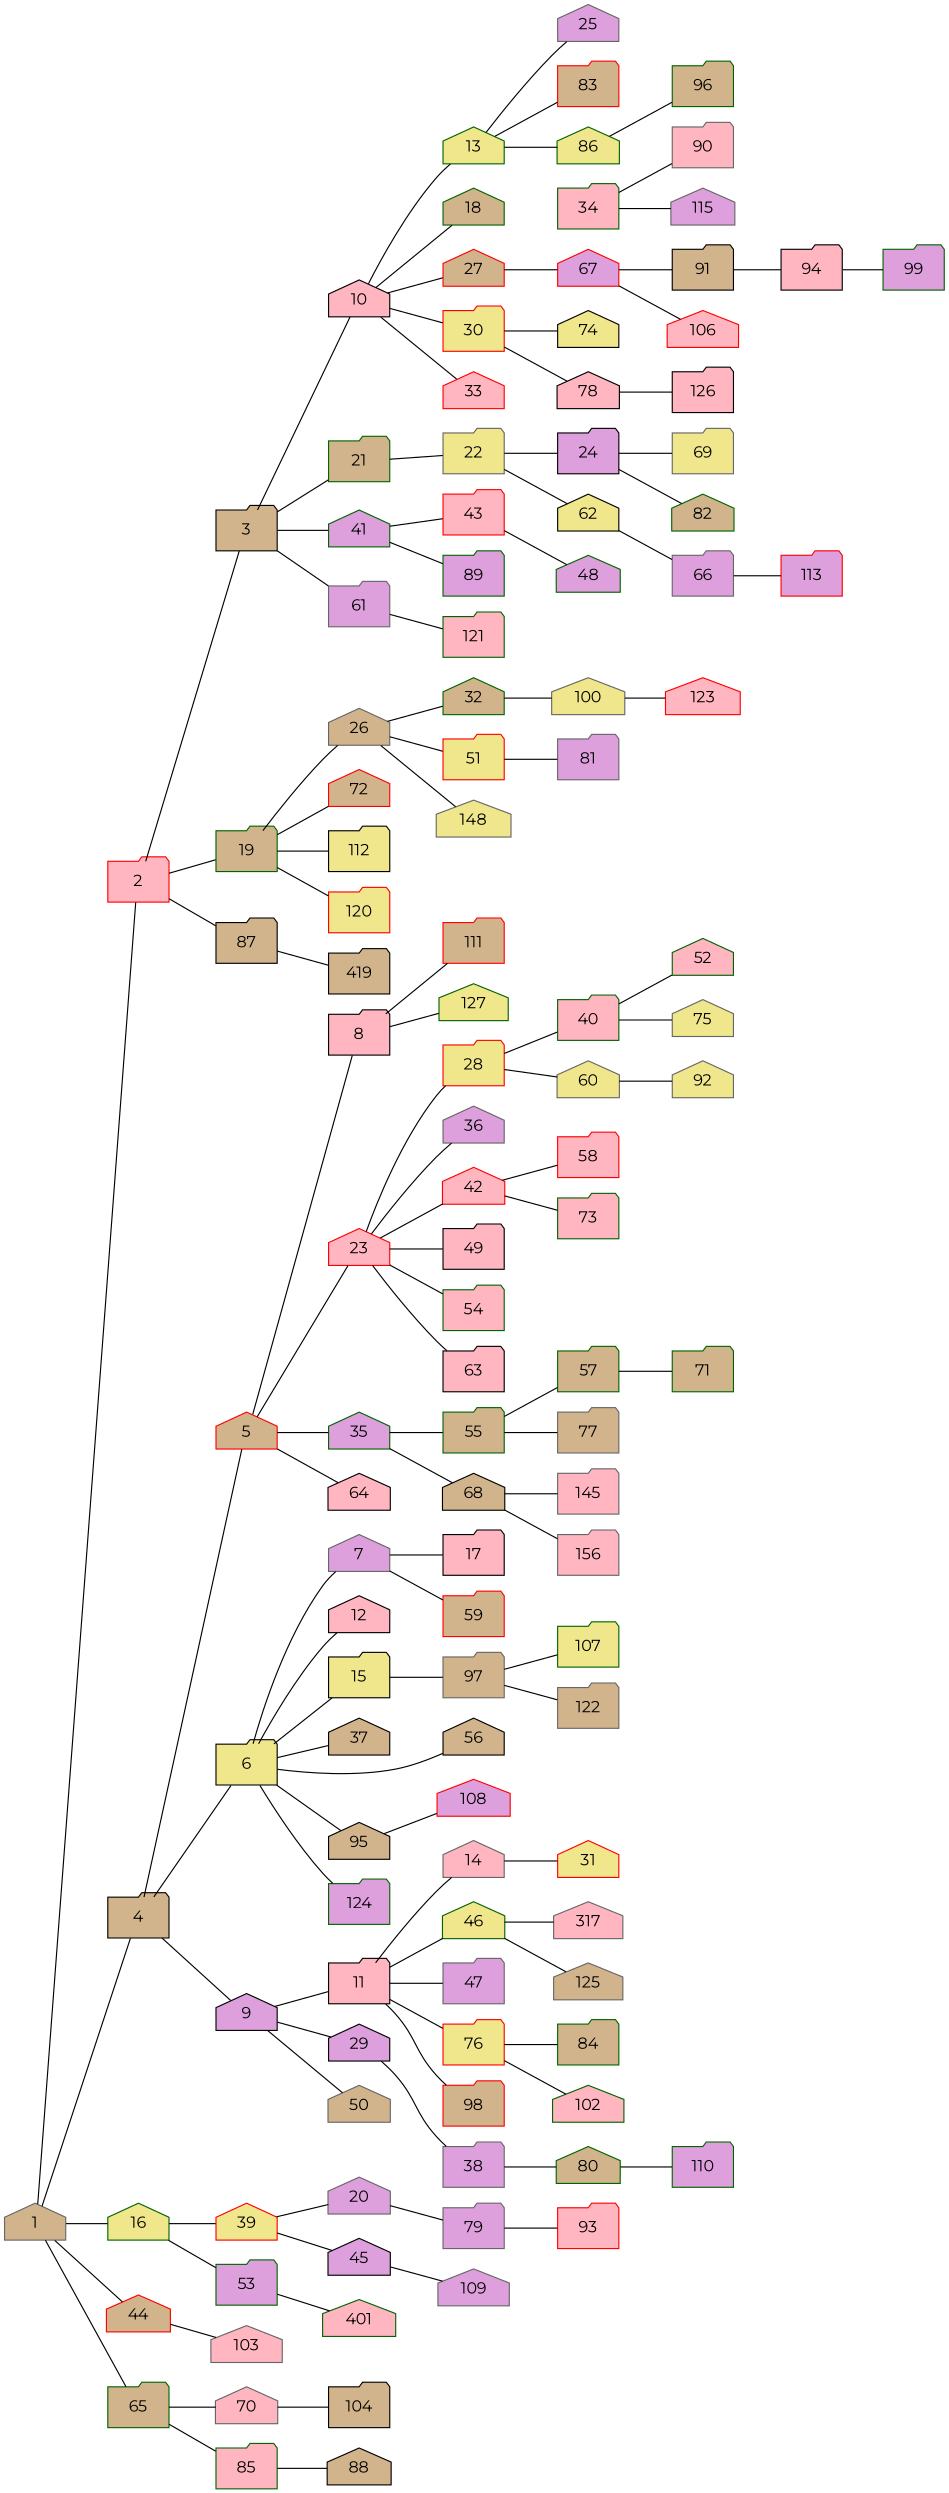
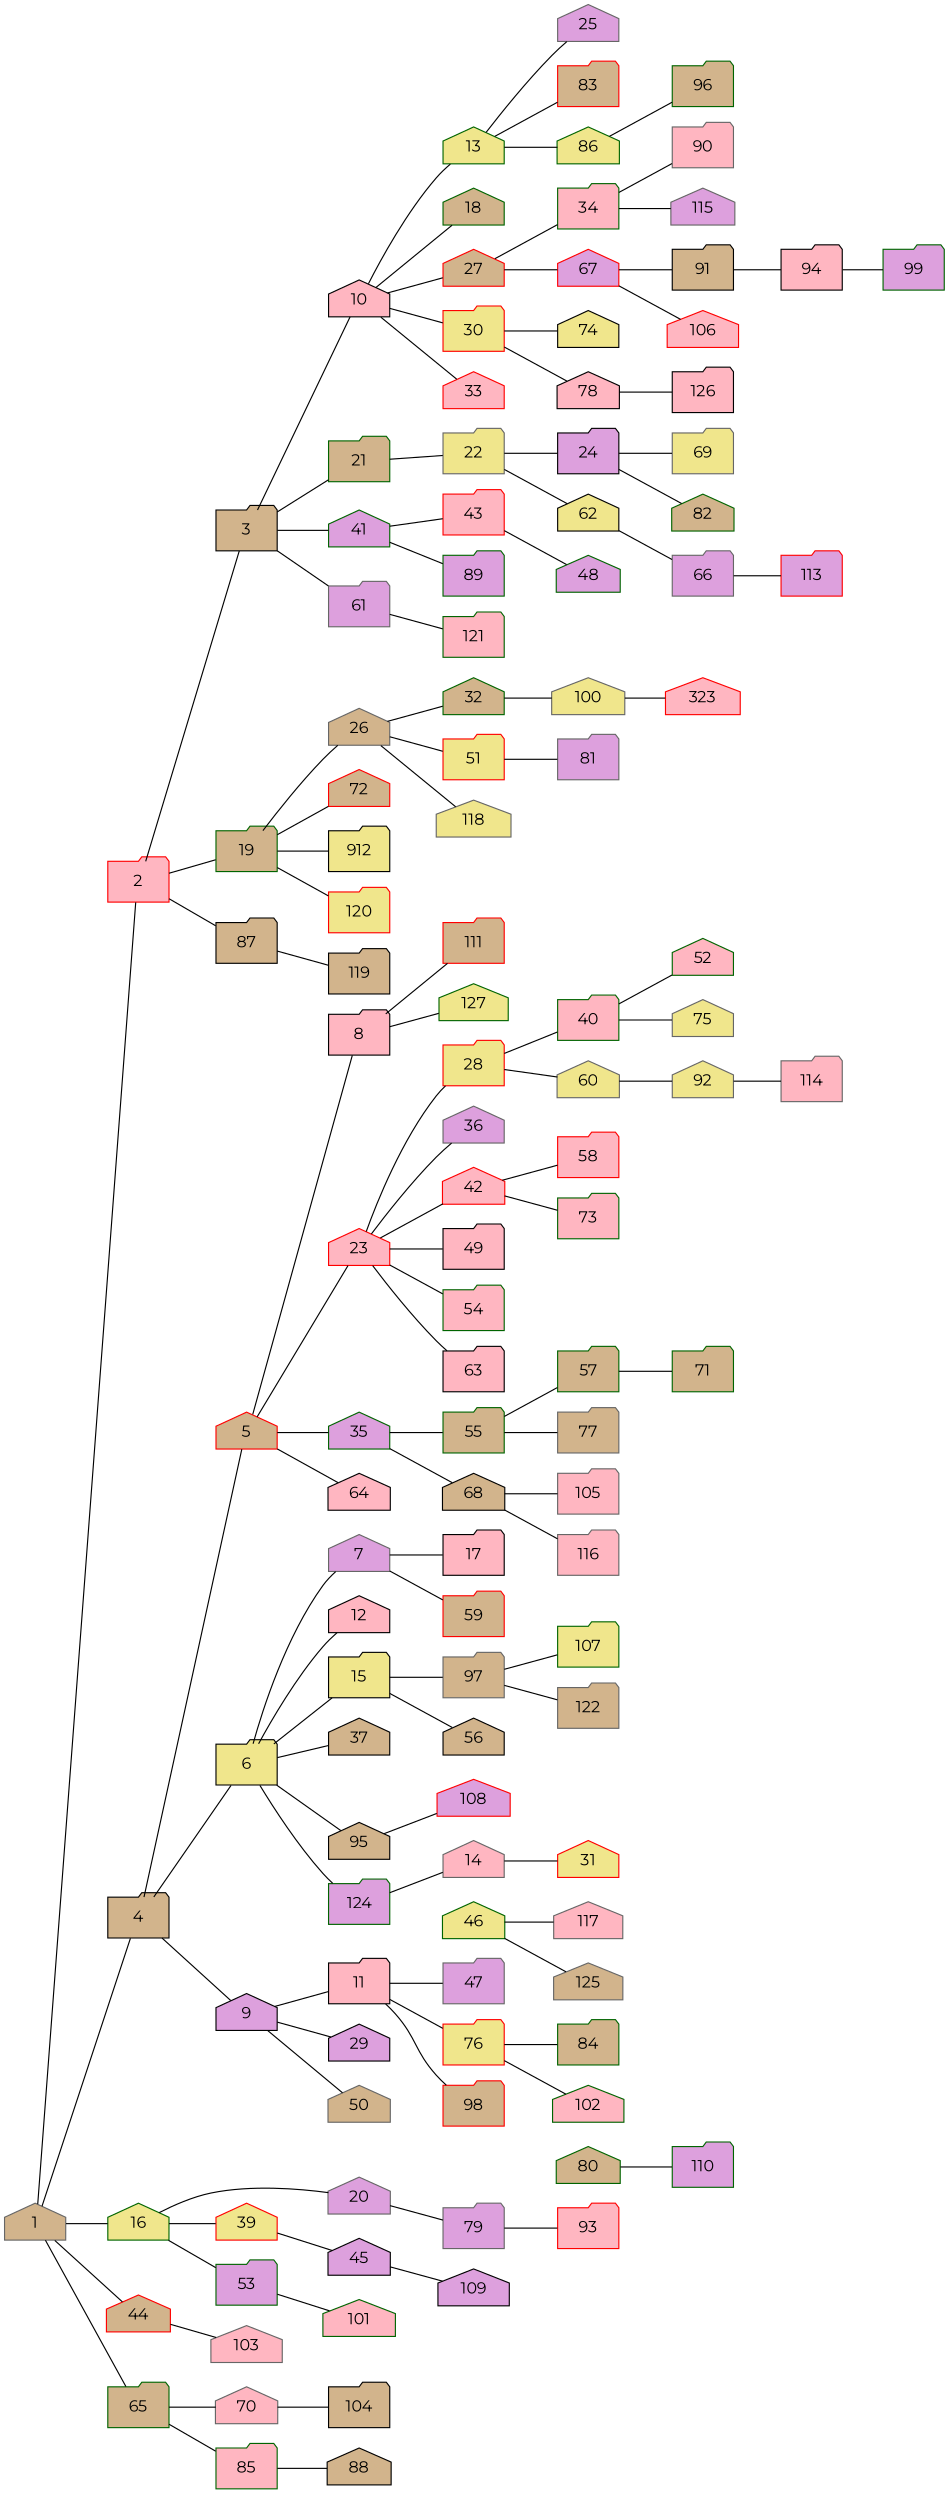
  graph {
    fontname=Montserrat
    rankdir=LR
    node [color=darkgreen fillcolor=tan fontname=Montserrat shape=folder style=filled]
    edge [fontname=Montserrat]
    1 [color=gray40 shape=house]
    2 [color=red fillcolor=lightpink]
    4 [color=black]
    16 [fillcolor=khaki shape=house]
    44 [color=red shape=house]
    65
    3 [color=black]
    19
    87 [color=black]
    5 [color=red shape=house]
    6 [color=black fillcolor=khaki]
    9 [color=black fillcolor=plum shape=house]
    20 [color=gray40 fillcolor=plum shape=house]
    39 [color=red fillcolor=khaki shape=house]
    53 [fillcolor=plum]
    103 [color=gray40 fillcolor=lightpink shape=house]
    70 [color=gray40 fillcolor=lightpink shape=house]
    85 [fillcolor=lightpink]
    10 [color=black fillcolor=lightpink shape=house]
    21
    41 [fillcolor=plum shape=house]
    61 [color=gray40 fillcolor=plum]
    26 [color=gray40 shape=house]
    72 [color=red shape=house]
-   112 [color=black fillcolor=khaki]
+   112 [color=black fillcolor=khaki label=912]
    120 [color=red fillcolor=khaki]
-   119 [color=black label=419]
+   119 [color=black]
    13 [fillcolor=khaki shape=house]
    18 [shape=house]
    27 [color=red shape=house]
    30 [color=red fillcolor=khaki]
    33 [color=red fillcolor=lightpink shape=house]
    22 [color=gray40 fillcolor=khaki]
    43 [color=red fillcolor=lightpink]
    89 [fillcolor=plum]
    121 [fillcolor=lightpink]
    8 [color=black fillcolor=lightpink]
    23 [color=red fillcolor=lightpink shape=house]
    35 [fillcolor=plum shape=house]
    64 [color=black fillcolor=lightpink shape=house]
    7 [color=gray40 fillcolor=plum shape=house]
    12 [color=black fillcolor=lightpink shape=house]
    15 [color=black fillcolor=khaki]
    37 [color=black shape=house]
    56 [color=black shape=house]
    95 [color=black shape=house]
    124 [fillcolor=plum]
    11 [color=black fillcolor=lightpink]
    29 [color=black fillcolor=plum shape=house]
    50 [color=gray40 shape=house]
    111 [color=red]
    127 [fillcolor=khaki shape=house]
    28 [color=red fillcolor=khaki]
    36 [color=gray40 fillcolor=plum shape=house]
    42 [color=red fillcolor=lightpink shape=house]
    49 [color=black fillcolor=lightpink]
    54 [fillcolor=lightpink]
    63 [color=black fillcolor=lightpink]
    55
    68 [color=black shape=house]
    17 [color=black fillcolor=lightpink]
    59 [color=red]
    97 [color=gray40]
    108 [color=red fillcolor=plum shape=house]
    14 [color=gray40 fillcolor=lightpink shape=house]
    46 [fillcolor=khaki shape=house]
    47 [color=gray40 fillcolor=plum]
    76 [color=red fillcolor=khaki]
    98 [color=red]
-   38 [color=gray40 fillcolor=plum]
    25 [color=gray40 fillcolor=plum shape=house]
    83 [color=red]
    86 [fillcolor=khaki shape=house]
    34 [fillcolor=lightpink]
    67 [color=red fillcolor=plum shape=house]
    74 [color=black fillcolor=khaki shape=house]
    78 [color=black fillcolor=lightpink shape=house]
    31 [color=red fillcolor=khaki shape=house]
-   117 [color=gray40 fillcolor=lightpink shape=house label=317]
+   117 [color=gray40 fillcolor=lightpink shape=house]
    125 [color=gray40 shape=house]
    84
    102 [fillcolor=lightpink shape=house]
    96
    107 [fillcolor=khaki]
    122 [color=gray40]
    79 [color=gray40 fillcolor=plum]
    45 [color=black fillcolor=plum shape=house]
-   101 [fillcolor=lightpink shape=house label=401]
+   101 [fillcolor=lightpink shape=house]
    32 [shape=house]
    51 [color=red fillcolor=khaki]
-   118 [color=gray40 fillcolor=khaki shape=house label=148]
+   118 [color=gray40 fillcolor=khaki shape=house]
    93 [color=red fillcolor=lightpink]
    24 [color=black fillcolor=plum]
    62 [color=black fillcolor=khaki shape=house]
    69 [color=gray40 fillcolor=khaki]
    82 [shape=house]
    66 [color=gray40 fillcolor=plum]
    40 [fillcolor=lightpink]
    60 [color=gray40 fillcolor=khaki shape=house]
    58 [color=red fillcolor=lightpink]
    73 [fillcolor=lightpink]
    100 [color=gray40 fillcolor=khaki shape=house]
    81 [color=gray40 fillcolor=plum]
    90 [color=gray40 fillcolor=lightpink]
    115 [color=gray40 fillcolor=plum shape=house]
    91 [color=black]
    106 [color=red fillcolor=lightpink shape=house]
    52 [fillcolor=lightpink shape=house]
    75 [color=gray40 fillcolor=khaki shape=house]
    92 [color=gray40 fillcolor=khaki shape=house]
    80 [shape=house]
    126 [color=black fillcolor=lightpink]
-   123 [color=red fillcolor=lightpink shape=house]
+   123 [color=red fillcolor=lightpink shape=house label=323]
    57
    77 [color=gray40]
-   105 [color=gray40 fillcolor=lightpink label=145]
-   116 [color=gray40 fillcolor=lightpink label=156]
+   105 [color=gray40 fillcolor=lightpink]
+   116 [color=gray40 fillcolor=lightpink]
    110 [fillcolor=plum]
-   109 [color=gray40 fillcolor=plum shape=house]
+   109 [color=black fillcolor=plum shape=house]
    48 [fillcolor=plum shape=house]
    71
+   114 [color=gray40 fillcolor=lightpink]
    113 [color=red fillcolor=plum]
    104 [color=black]
    88 [color=black shape=house]
    94 [color=black fillcolor=lightpink]
    99 [fillcolor=plum]
    1 -- 2
    1 -- 4
    1 -- 16
    1 -- 44
    1 -- 65
    2 -- 3
    2 -- 19
    2 -- 87
    4 -- 5
    4 -- 6
    4 -- 9
-   39 -- 20
+   16 -- 20
    16 -- 39
    16 -- 53
    44 -- 103
    65 -- 70
    65 -- 85
    3 -- 10
    3 -- 21
    3 -- 41
    3 -- 61
    19 -- 26
    19 -- 72
    19 -- 112
    19 -- 120
    87 -- 119
    5 -- 8
    5 -- 23
    5 -- 35
    5 -- 64
    6 -- 7
    6 -- 12
    6 -- 15
    6 -- 37
-   6 -- 56
+   15 -- 56
    6 -- 95
    6 -- 124
    9 -- 11
    9 -- 29
    9 -- 50
    20 -- 79
    39 -- 45
    53 -- 101
    70 -- 104
    85 -- 88
    10 -- 13
    10 -- 18
    10 -- 27
    10 -- 30
    10 -- 33
    21 -- 22
    41 -- 43
    41 -- 89
    61 -- 121
    26 -- 32
    26 -- 51
    26 -- 118
    13 -- 25
    13 -- 83
    13 -- 86
+   27 -- 34
    27 -- 67
    30 -- 74
    30 -- 78
    22 -- 24
    22 -- 62
    43 -- 48
    8 -- 111
    8 -- 127
    23 -- 28
    23 -- 36
    23 -- 42
    23 -- 49
    23 -- 54
    23 -- 63
    35 -- 55
    35 -- 68
    7 -- 17
    7 -- 59
    15 -- 97
    95 -- 108
-   11 -- 14
-   11 -- 46
+   124 -- 14
    11 -- 47
    11 -- 76
    11 -- 98
-   29 -- 38
    28 -- 40
    28 -- 60
    42 -- 58
    42 -- 73
    55 -- 57
    55 -- 77
    68 -- 105
    68 -- 116
    97 -- 107
    97 -- 122
    14 -- 31
    46 -- 117
    46 -- 125
    76 -- 84
    76 -- 102
-   38 -- 80
    86 -- 96
    34 -- 90
    34 -- 115
    67 -- 91
    67 -- 106
    78 -- 126
    79 -- 93
    45 -- 109
    32 -- 100
    51 -- 81
    24 -- 69
    24 -- 82
    62 -- 66
    66 -- 113
    40 -- 52
    40 -- 75
    60 -- 92
    100 -- 123
    91 -- 94
+   92 -- 114
    80 -- 110
    57 -- 71
    94 -- 99
  }
